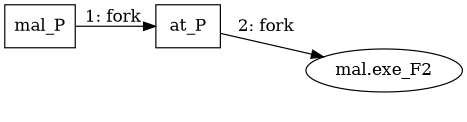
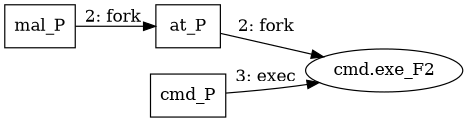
  digraph {
    engine=neato
    fixedsize=false
    fontsize=10
    nodesep=0.3
    rankdir=LR
    ranksep=0
    splines=true
    node [node_type=Process shape=box]
    mal_P
    at_P
-   "cmd.exe_F2" [node_type=File shape=ellipse label="mal.exe_F2"]
-   mal_P -> at_P [label="1: fork"]
+   "cmd.exe_F2" [node_type=File shape=ellipse]
+   cmd_P
+   mal_P -> at_P [label="2: fork"]
    at_P -> "cmd.exe_F2" [label="2: fork"]
+   cmd_P -> "cmd.exe_F2" [label="3: exec"]
  }
